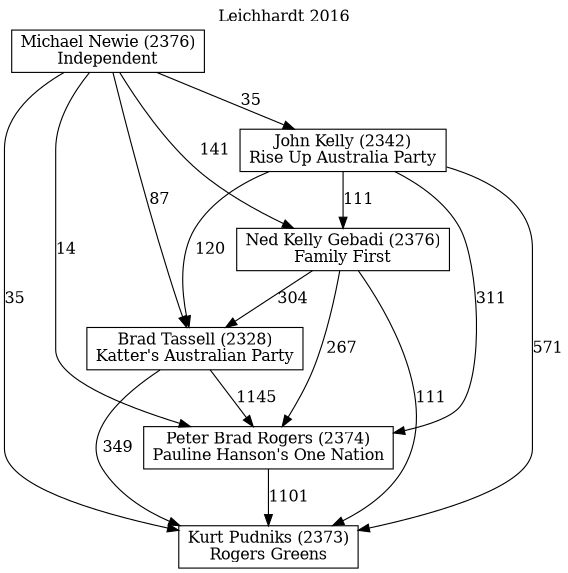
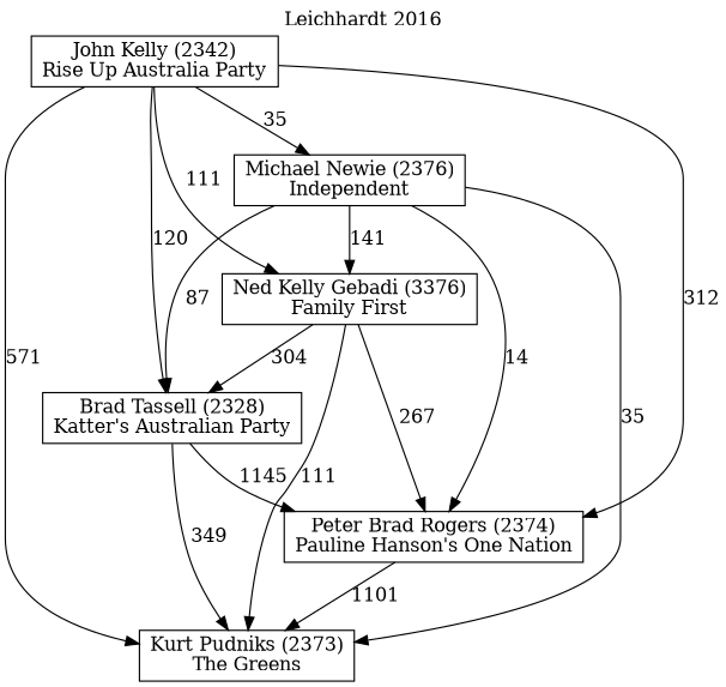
  digraph {
    label="Leichhardt 2016"
    labelloc=t
    mclimit=10
    node [shape=box]
    n1 [label="John Kelly (2342)\nRise Up Australia Party"]
-   n2 [label="Kurt Pudniks (2373)\nRogers Greens"]
+   n2 [label="Kurt Pudniks (2373)\nThe Greens"]
    n3 [label="Peter Brad Rogers (2374)\nPauline Hanson's One Nation"]
-   n4 [label="Ned Kelly Gebadi (2376)\nFamily First"]
+   n4 [label="Ned Kelly Gebadi (3376)\nFamily First"]
    n5 [label="Brad Tassell (2328)\nKatter's Australian Party"]
    n6 [label="Michael Newie (2376)\nIndependent"]
    n1 -> n2 [label=571]
-   n1 -> n3 [label=311]
+   n1 -> n3 [label=312]
    n1 -> n4 [label=111]
    n1 -> n5 [label=120]
    n3 -> n2 [label=1101]
    n4 -> n2 [label=111]
    n4 -> n3 [label=267]
    n4 -> n5 [label=304]
    n5 -> n2 [label=349]
    n5 -> n3 [label=1145]
-   n6 -> n1 [label=35]
+   n1 -> n6 [label=35]
    n6 -> n2 [label=35]
    n6 -> n3 [label=14]
    n6 -> n4 [label=141]
    n6 -> n5 [label=87]
  }
